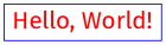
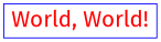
  graph {
    fontname="Fira Sans"
-   n1 [color=Blue fontcolor=Red fontsize=24 label="Hello, World!" shape=box fontname="Fira Sans"]
+   n1 [color=Blue fontcolor=Red fontsize=24 label="World, World!" shape=box fontname="Fira Sans"]
  }
